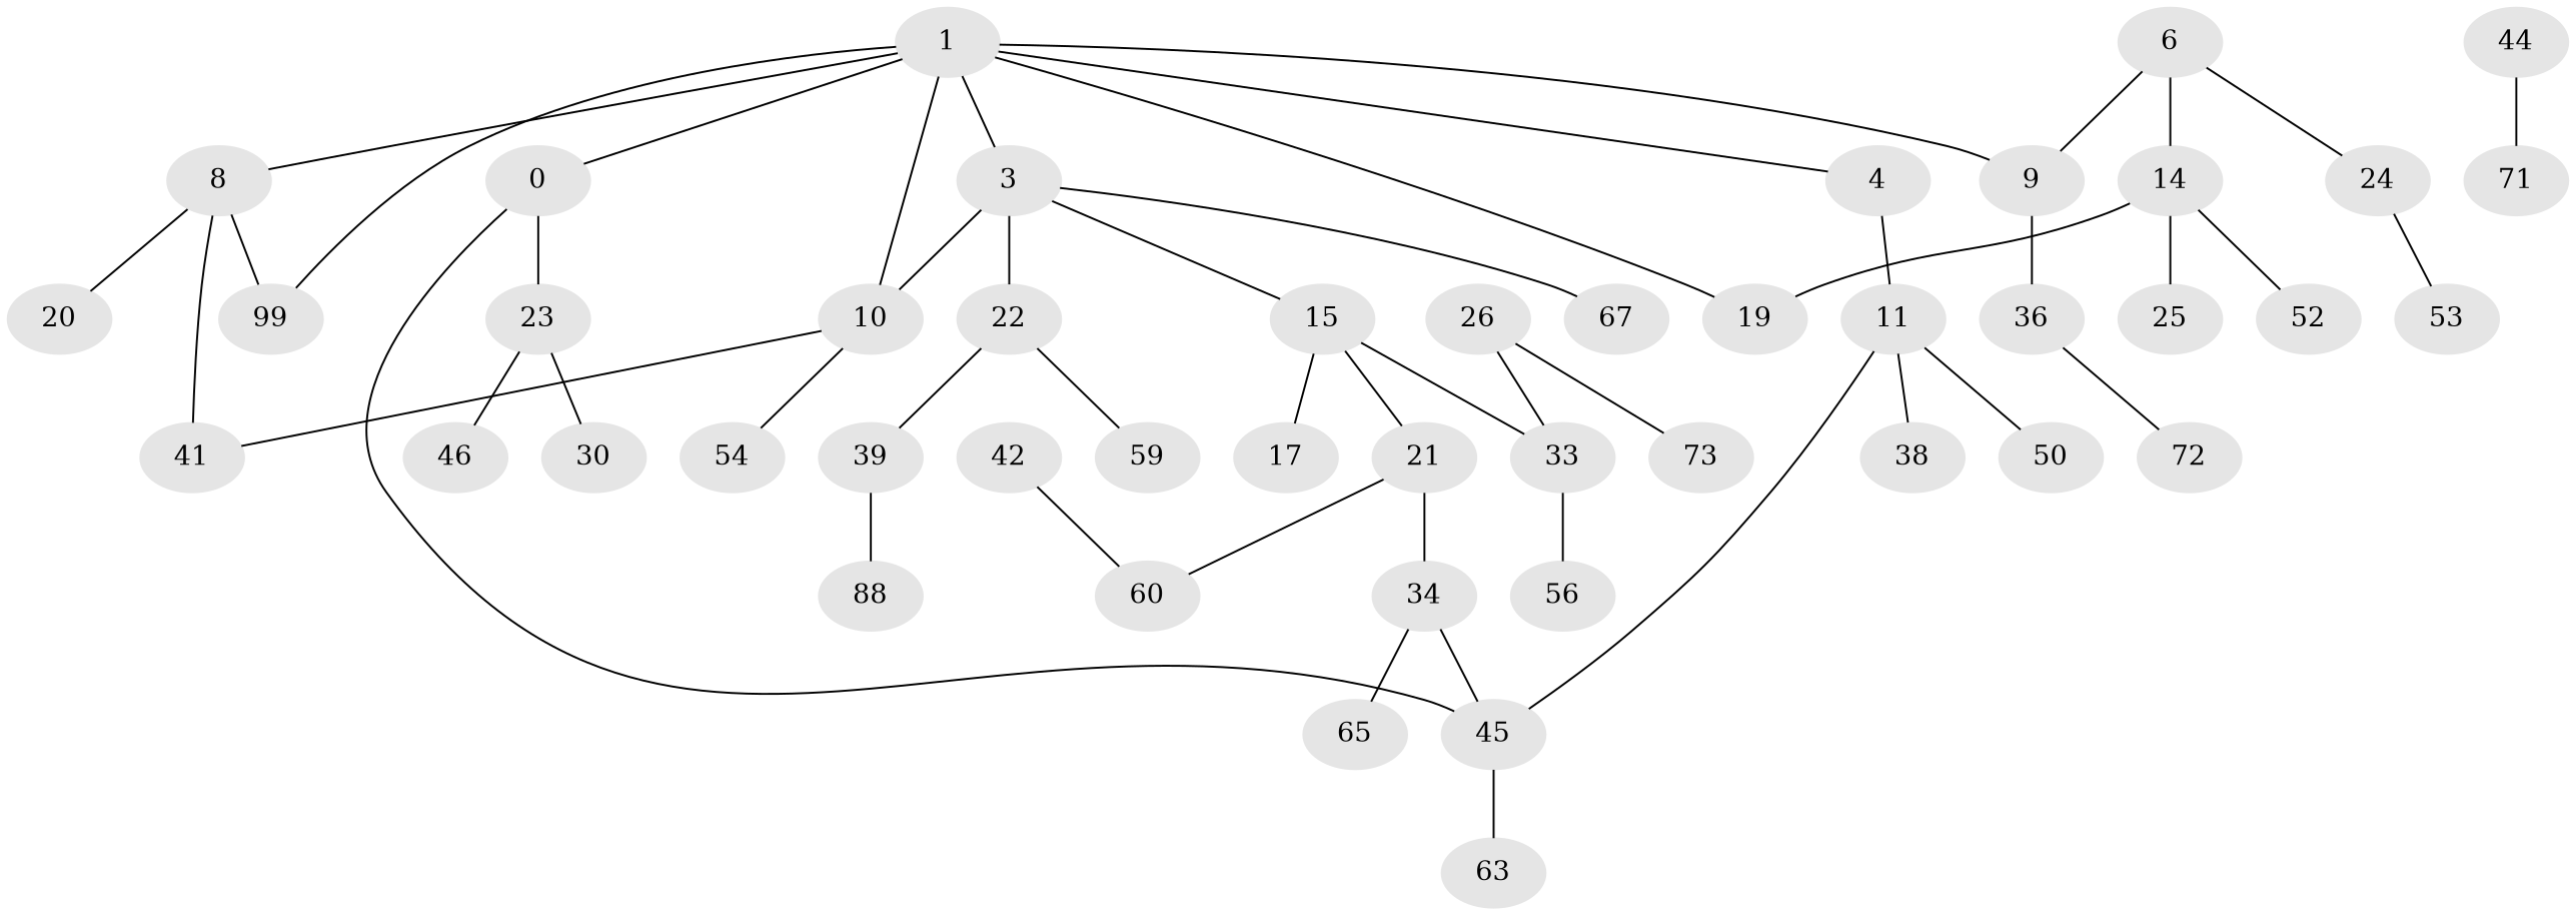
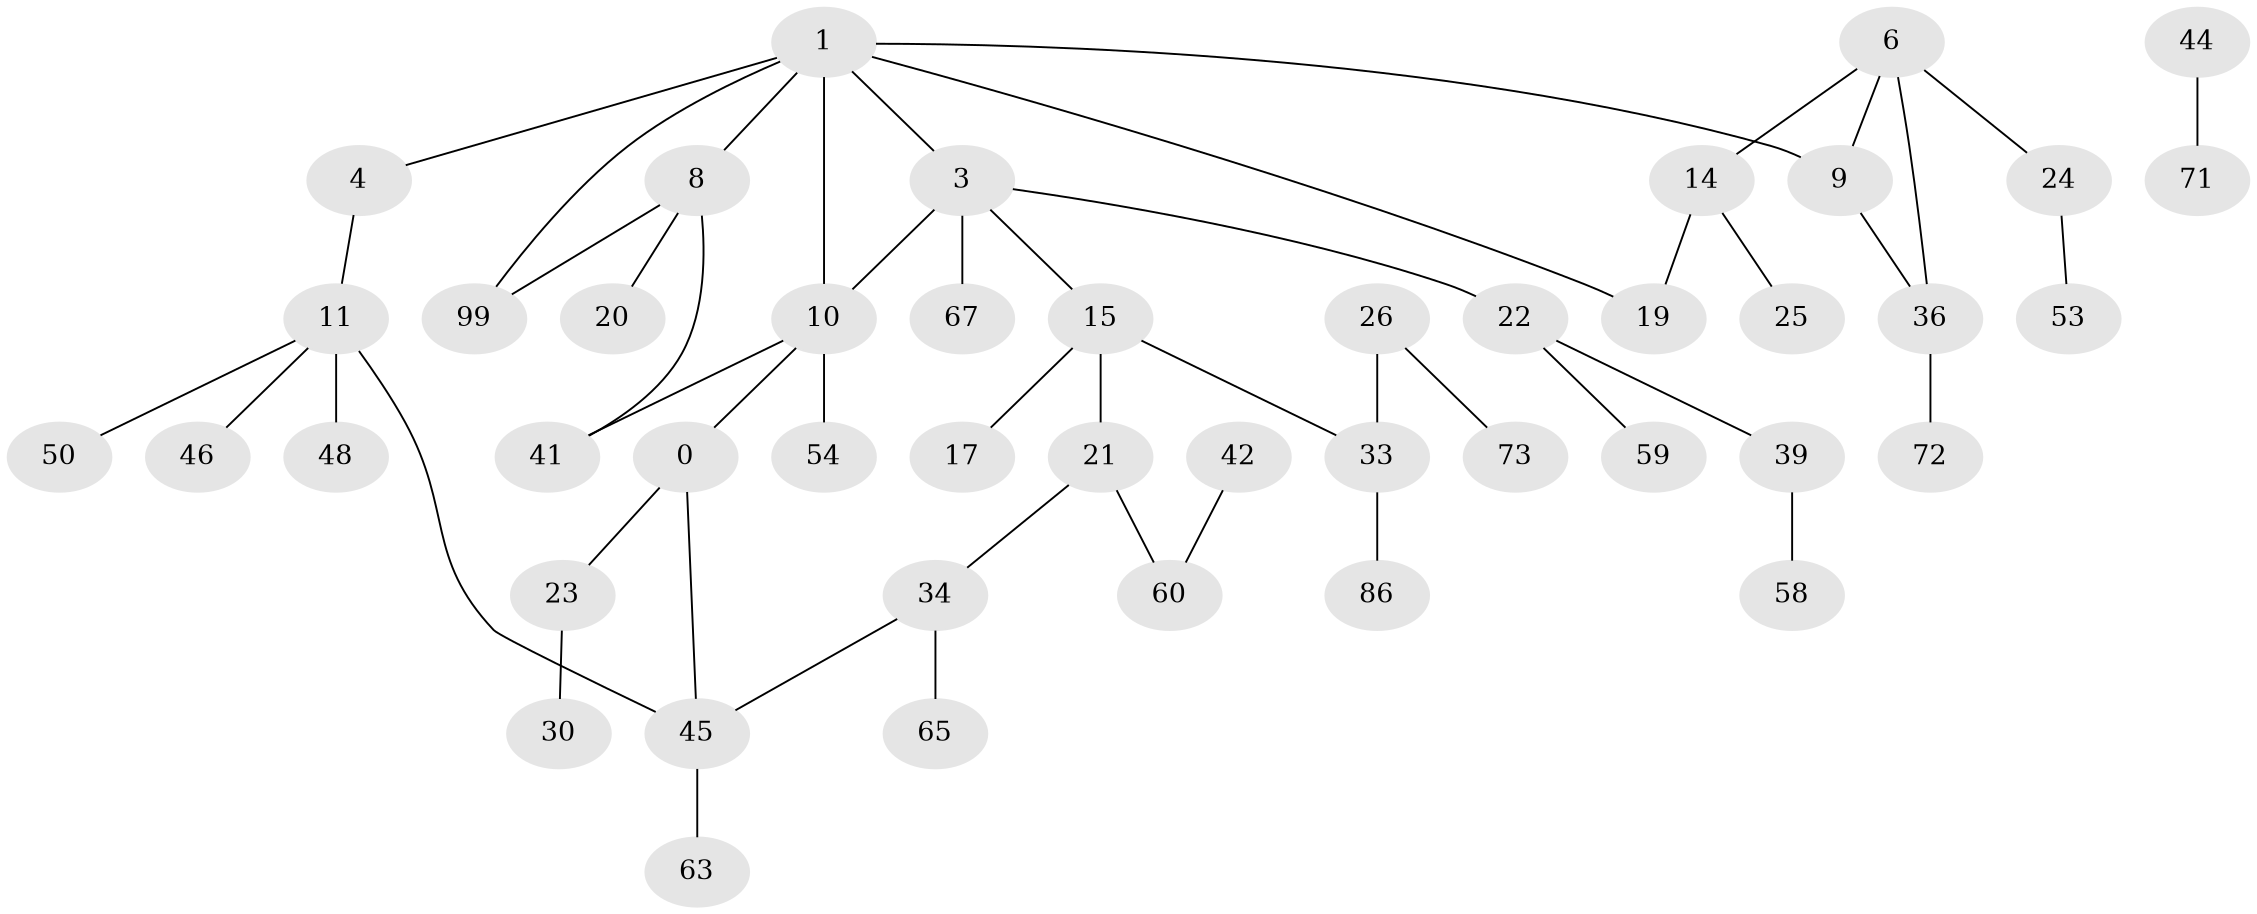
  graph {
    node [color=gray90 style=filled]
    1 [super="+2"]
    3 [super="+7"]
    4 [super="+18"]
    n4 [label=0]
    8 [super="+65"]
    9 [super="+51"]
    19 [super="+27"]
    n8 [label=99]
    10 [super="+47"]
    15 [super="+16"]
    22 [super="+37"]
    67
    11 [super="+62"]
    23 [super="+28"]
    45 [super="+63"]
    6 [super="+13"]
    14 [super="+31"]
    24 [super="+68"]
    36 [super="+55"]
    20
    n21 [label=41 super="+57"]
    54
    17
    21
    33 [super="+43"]
    39 [super="+41"]
    59
-   38
+   38 [label=48]
    50
    30 [super="+32"]
    46
    n32 [label=63]
    25 [super="+61"]
-   52
    53
    72
    26 [super="+29"]
    73
    44 [super="+48"]
    71
    34 [super="+70"]
    60
-   56
+   56 [label=86]
    42
    n45 [label=65]
-   58 [label=88]
+   58
    1 -- 3
    1 -- 4
-   1 -- n4
+   10 -- n4
    1 -- 8
    1 -- 9
    1 -- 19
    1 -- n8
    1 -- 10
    3 -- 10
    3 -- 15
    3 -- 22
    3 -- 67
    4 -- 11
    n4 -- 23
    n4 -- 45
    8 -- n8
    8 -- 20
    8 -- n21
    9 -- 36
    10 -- n21
    10 -- 54
    15 -- 17
    15 -- 21
    15 -- 33
    22 -- 39
    22 -- 59
    11 -- 45
    11 -- 38
    11 -- 50
    23 -- 30
-   23 -- 46
+   11 -- 46
    45 -- n32
    6 -- 9
    6 -- 14
    6 -- 24
+   6 -- 36
    14 -- 19
    14 -- 25
-   14 -- 52
    24 -- 53
    36 -- 72
    21 -- 34
    21 -- 60
    33 -- 56
    39 -- 58
    26 -- 33
    26 -- 73
    44 -- 71
    34 -- 45
    34 -- n45
    42 -- 60
  }
